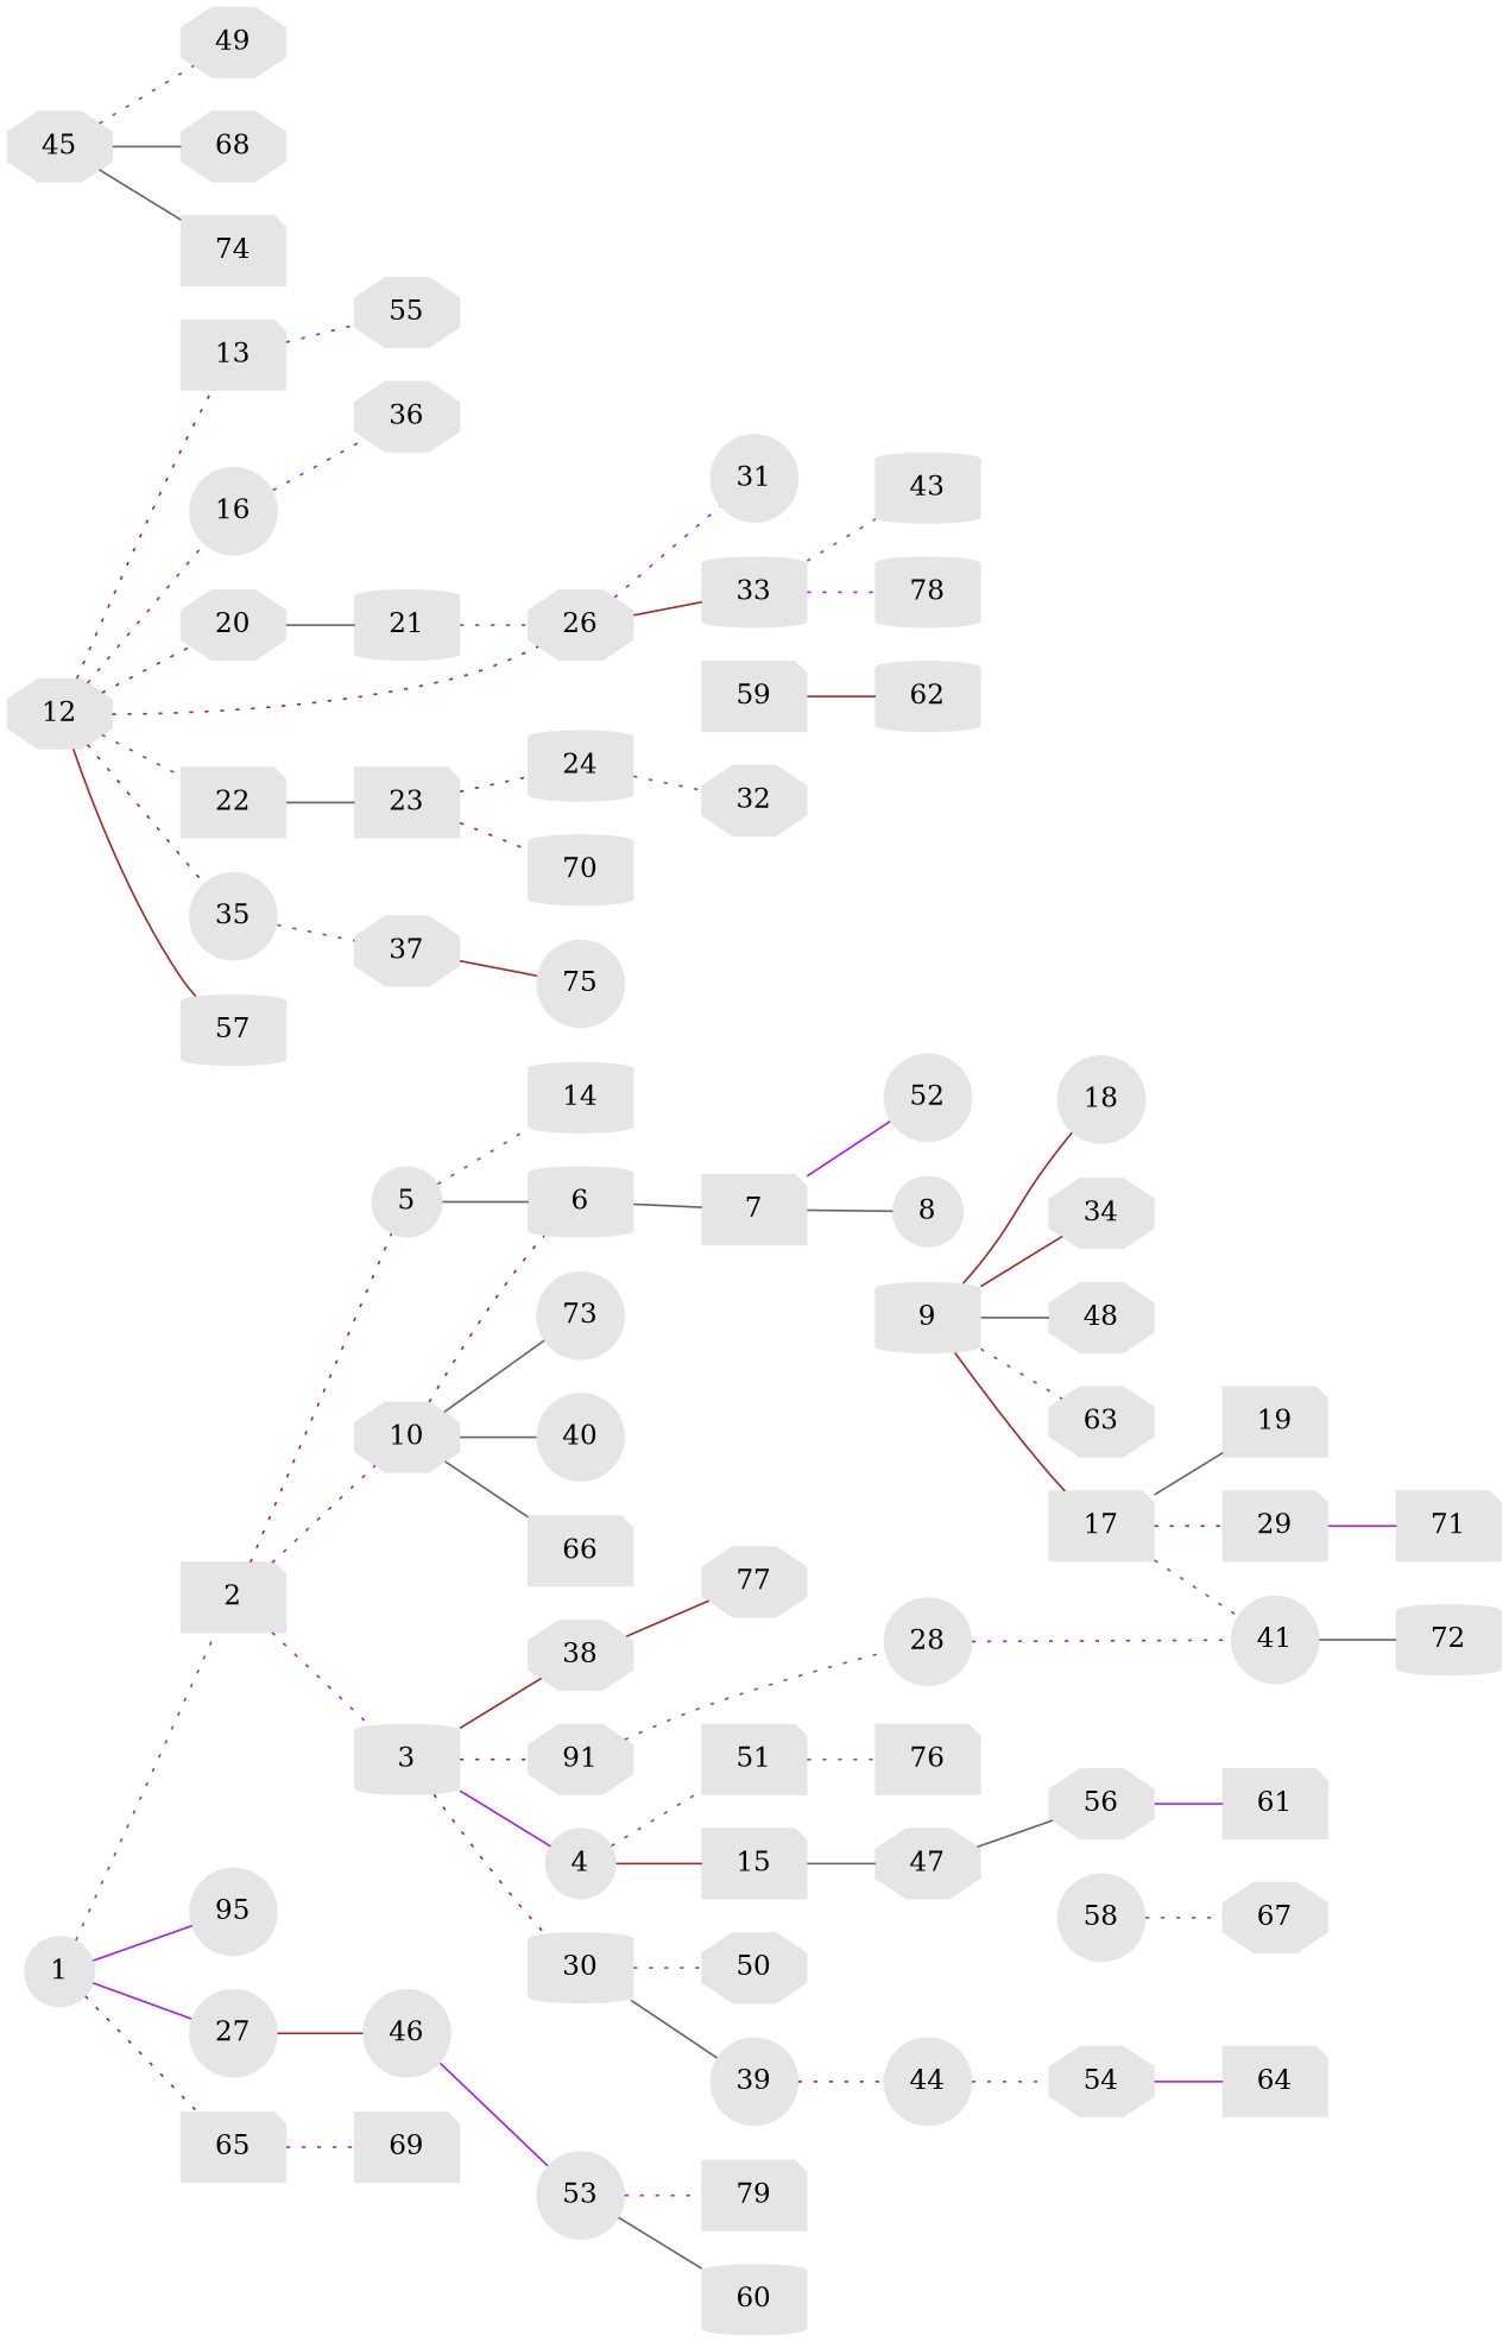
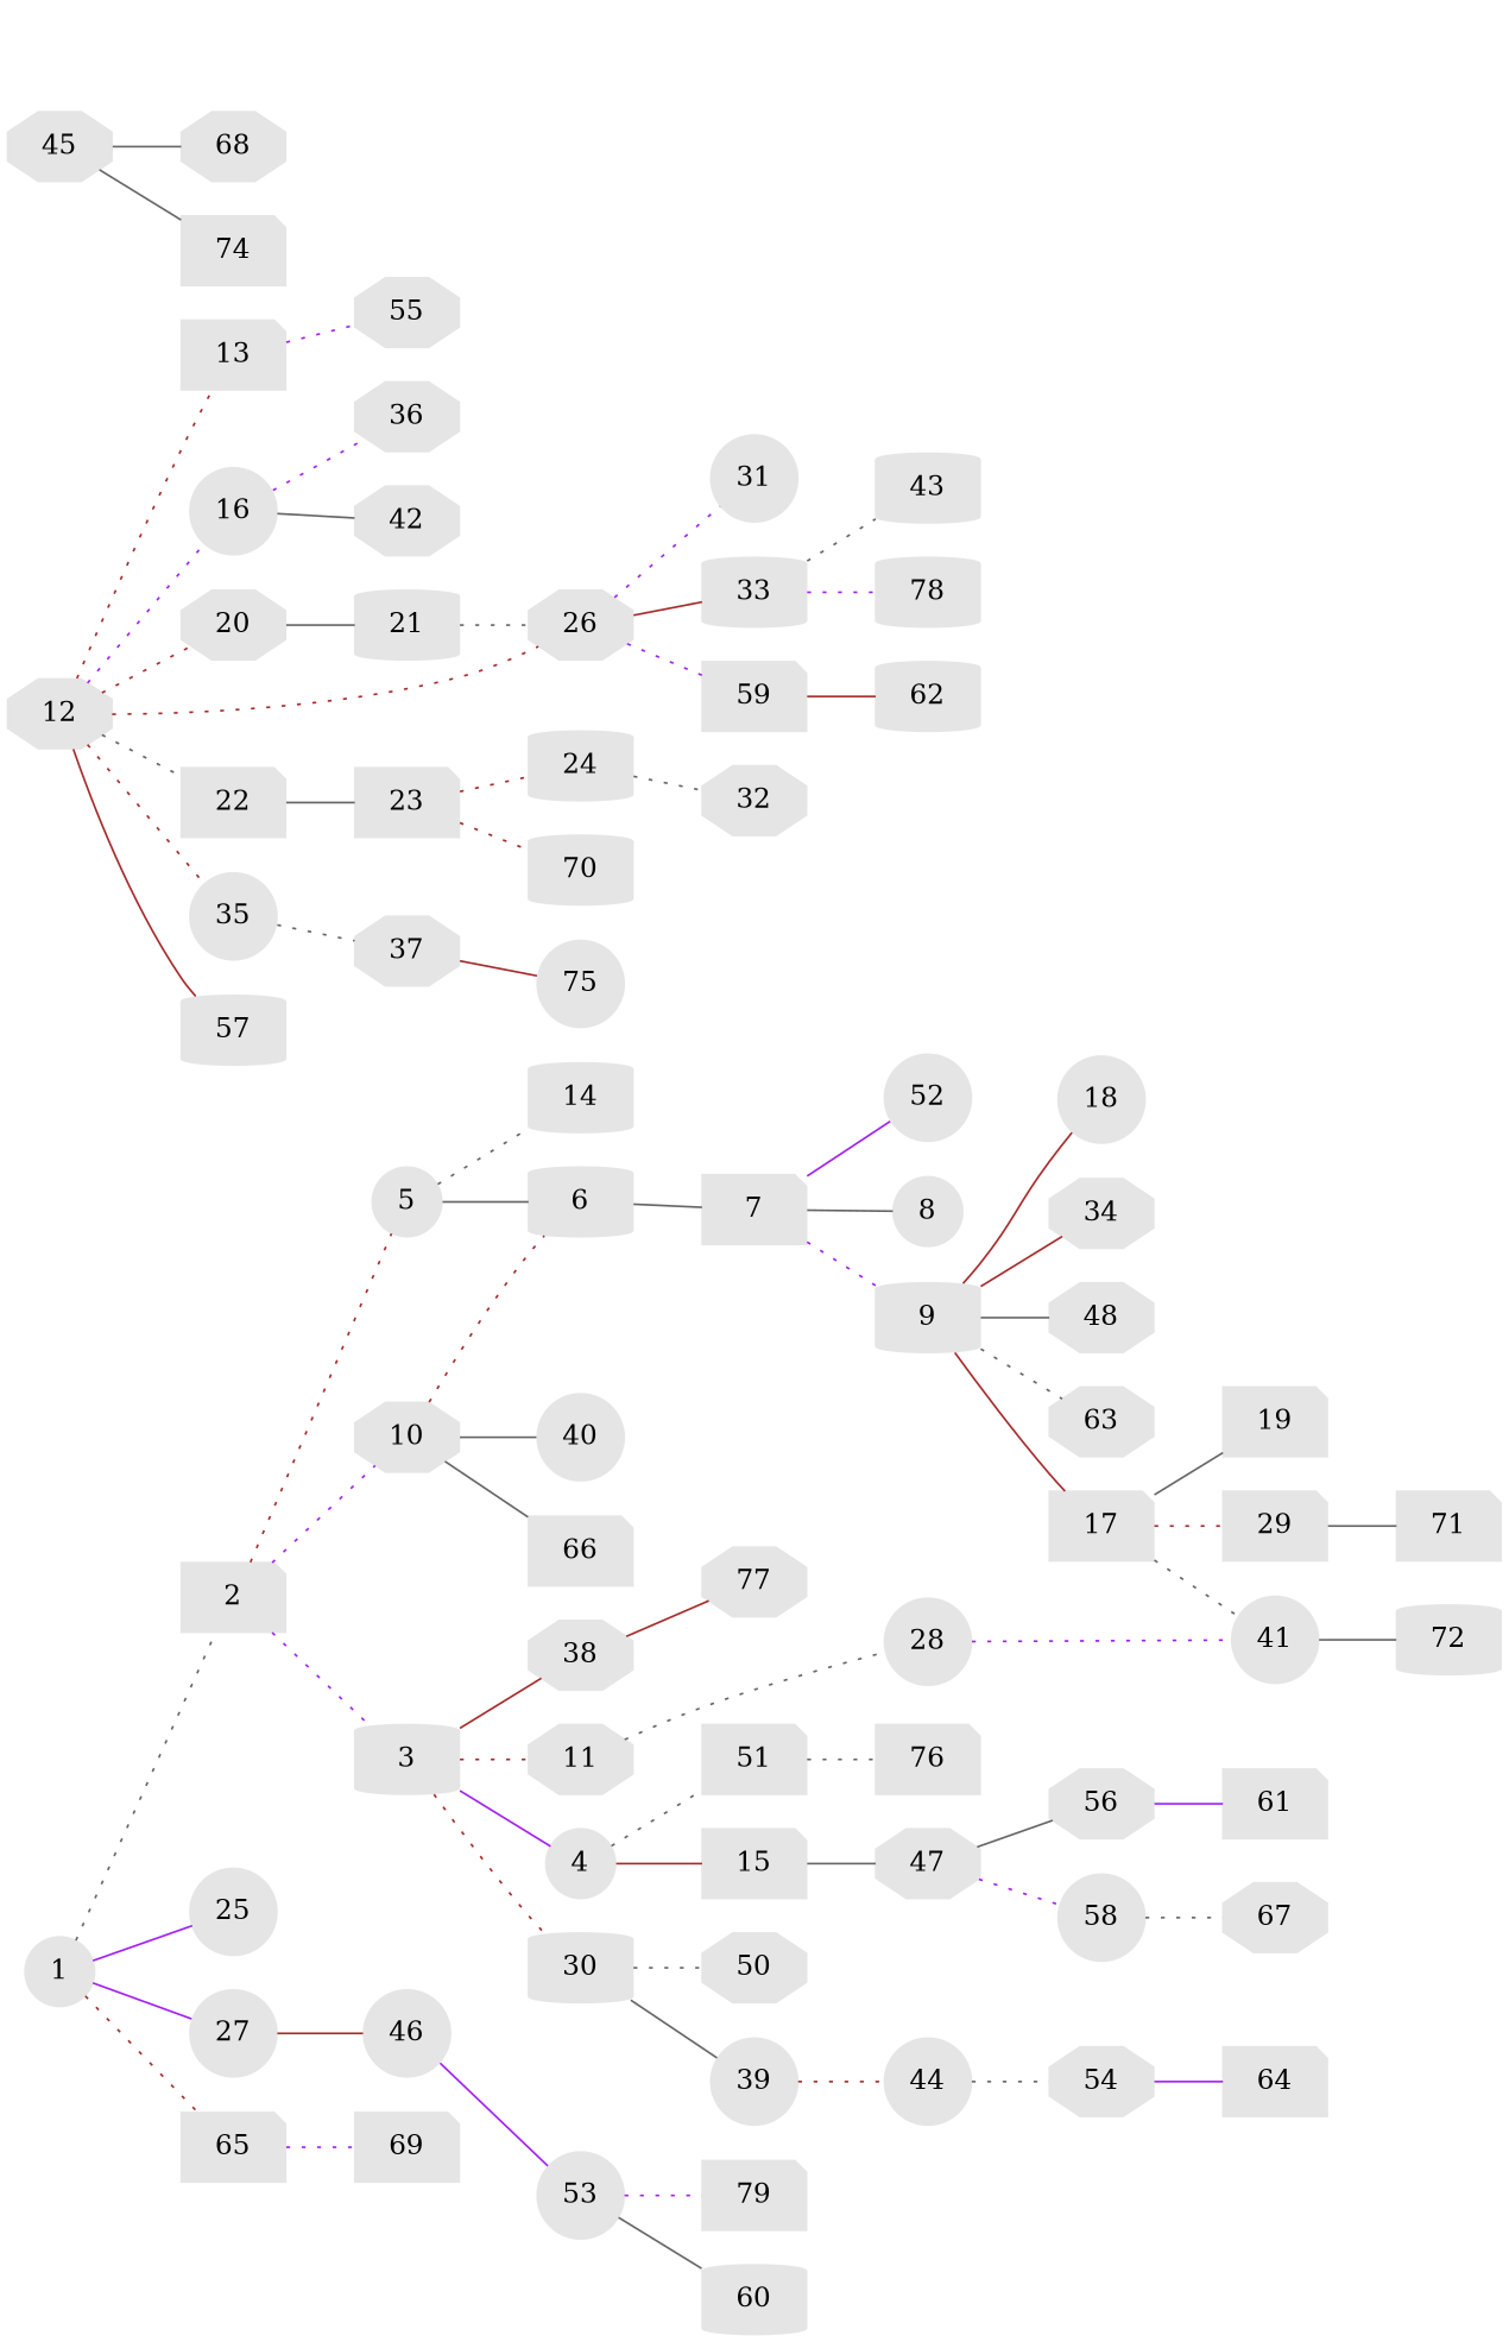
  graph {
    rankdir=LR
    node [color=gray90 shape=octagon style=filled]
    edge [color=gray40 style=dotted]
    1 [shape=circle]
    2 [shape=note]
-   25 [shape=circle label=95]
+   25 [shape=circle]
    27 [shape=circle]
    65 [shape=note]
    3 [shape=cylinder]
    5 [shape=circle]
    10
    46 [shape=circle]
    69 [shape=note]
    4 [shape=circle]
-   11 [label=91]
+   11
    30 [shape=cylinder]
    38
    6 [shape=cylinder]
    14 [shape=cylinder]
    40 [shape=circle]
    66 [shape=note]
-   73 [shape=circle]
    15 [shape=note]
    51 [shape=note]
    28 [shape=circle]
    39 [shape=circle]
    50
    77
    47
    76 [shape=note]
    7 [shape=note]
    8 [shape=circle]
    9 [shape=cylinder]
    52 [shape=circle]
    17 [shape=note]
    18 [shape=circle]
    34
    48
    63
    13 [shape=note]
    12
    16 [shape=circle]
    20
    22 [shape=note]
    26
    35 [shape=circle]
    57 [shape=cylinder]
    19 [shape=note]
    29 [shape=note]
    41 [shape=circle]
    45
-   49
    68
    74 [shape=note]
    55
    36
+   42
    21 [shape=cylinder]
    23 [shape=note]
    31 [shape=circle]
    33 [shape=cylinder]
    59 [shape=note]
    37
    56
    58 [shape=circle]
    71 [shape=note]
    72 [shape=cylinder]
    24 [shape=cylinder]
    70 [shape=cylinder]
    32
    43 [shape=cylinder]
    78 [shape=cylinder]
    62 [shape=cylinder]
    53 [shape=circle]
    44 [shape=circle]
    75 [shape=circle]
    54
    64 [shape=note]
    60 [shape=cylinder]
    79 [shape=note]
    61 [shape=note]
    67
    1 -- 2
    1 -- 25 [color=purple style=solid]
    1 -- 27 [color=purple style=solid]
    1 -- 65 [color=brown]
    2 -- 3 [color=purple]
    2 -- 5 [color=brown]
    2 -- 10 [color=purple]
    27 -- 46 [color=brown style=solid]
    65 -- 69 [color=purple]
    3 -- 4 [color=purple style=solid]
    3 -- 11 [color=brown]
    3 -- 30 [color=brown]
    3 -- 38 [color=brown style=solid]
    5 -- 6 [style=solid]
    5 -- 14
    10 -- 6 [color=brown]
    10 -- 40 [style=solid]
    10 -- 66 [style=solid]
-   10 -- 73 [style=solid]
    46 -- 53 [color=purple style=solid]
    4 -- 15 [color=brown style=solid]
    4 -- 51
    11 -- 28
    30 -- 39 [style=solid]
    30 -- 50
    38 -- 77 [color=brown style=solid]
    6 -- 7 [style=solid]
    15 -- 47 [style=solid]
    51 -- 76
    28 -- 41 [color=purple]
    39 -- 44 [color=brown]
    47 -- 56 [style=solid]
+   47 -- 58 [color=purple]
    7 -- 8 [style=solid]
+   7 -- 9 [color=purple]
    7 -- 52 [color=purple style=solid]
    9 -- 17 [color=brown style=solid]
    9 -- 18 [color=brown style=solid]
    9 -- 34 [color=brown style=solid]
    9 -- 48 [style=solid]
    9 -- 63
    17 -- 19 [style=solid]
    17 -- 29 [color=brown]
    17 -- 41
    13 -- 55 [color=purple]
    12 -- 13 [color=brown]
    12 -- 16 [color=purple]
    12 -- 20 [color=brown]
    12 -- 22
    12 -- 26 [color=brown]
    12 -- 35 [color=brown]
    12 -- 57 [color=brown style=solid]
    16 -- 36 [color=purple]
+   16 -- 42 [style=solid]
    20 -- 21 [style=solid]
    22 -- 23 [style=solid]
    26 -- 31 [color=purple]
    26 -- 33 [color=brown style=solid]
+   26 -- 59 [color=purple]
    35 -- 37
-   29 -- 71 [color=purple style=solid]
+   29 -- 71 [style=solid]
    41 -- 72 [style=solid]
-   45 -- 49
    45 -- 68 [style=solid]
    45 -- 74 [style=solid]
    21 -- 26
    23 -- 24 [color=brown]
    23 -- 70 [color=brown]
    33 -- 43
    33 -- 78 [color=purple]
    59 -- 62 [color=brown style=solid]
    37 -- 75 [color=brown style=solid]
    56 -- 61 [color=purple style=solid]
    58 -- 67
    24 -- 32
    53 -- 60 [style=solid]
    53 -- 79 [color=purple]
    44 -- 54
    54 -- 64 [color=purple style=solid]
  }
